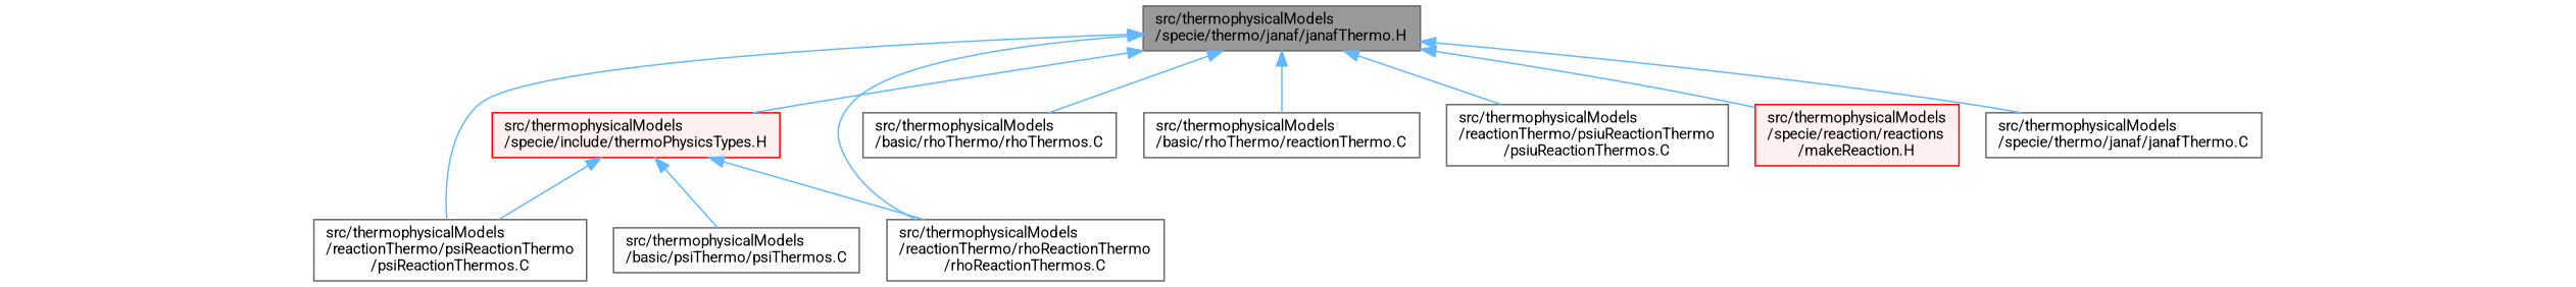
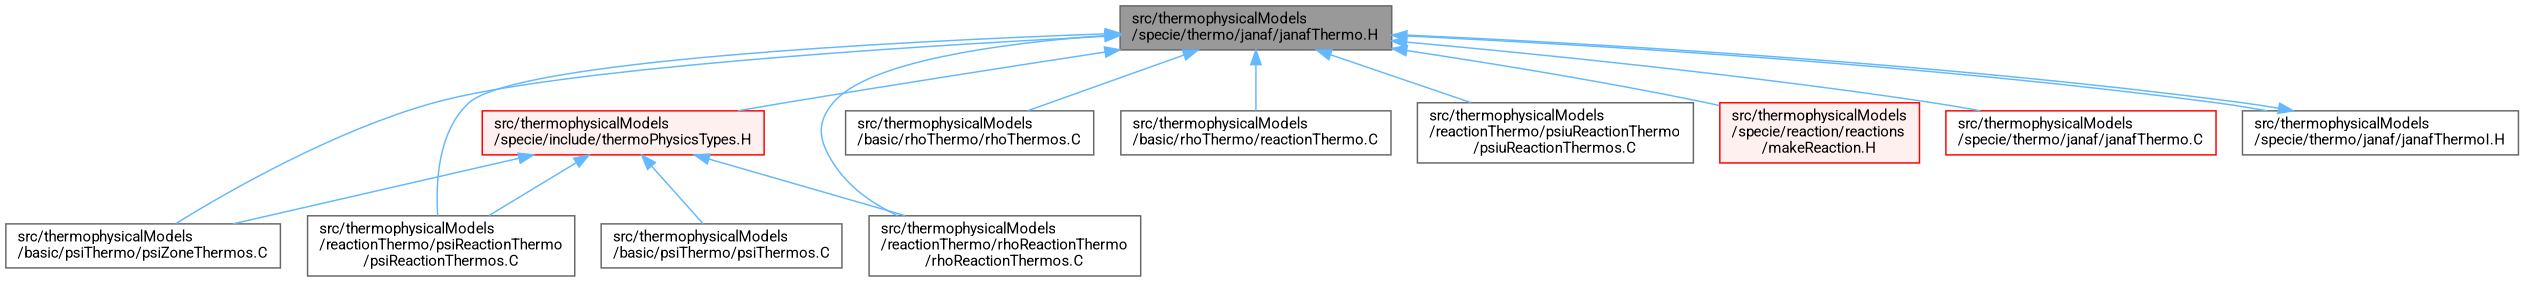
  digraph {
    fontname=Roboto
    node [color=grey40 fillcolor=white fontname=Roboto fontsize=10 shape=box style=filled]
    edge [color=steelblue1 dir=back fontname=Roboto fontsize=10 labelfontname=Helvetica labelfontsize=10 style=solid]
    n1 [color=gray40 fillcolor=grey60 fontcolor=black height=0.2 label="src/thermophysicalModels\l/specie/thermo/janaf/janafThermo.H" width=0.4]
+   n2 [height=0.2 label="src/thermophysicalModels\l/basic/psiThermo/psiZoneThermos.C" width=0.4]
    n3 [height=0.2 label="src/thermophysicalModels\l/basic/rhoThermo/rhoThermos.C" width=0.4]
    n4 [height=0.2 label="src/thermophysicalModels\l/basic/rhoThermo/reactionThermo.C" width=0.4]
    n5 [height=0.2 label="src/thermophysicalModels\l/reactionThermo/psiReactionThermo\l/psiReactionThermos.C" width=0.4]
    n6 [height=0.2 label="src/thermophysicalModels\l/reactionThermo/psiuReactionThermo\l/psiuReactionThermos.C" width=0.4]
    n7 [height=0.2 label="src/thermophysicalModels\l/reactionThermo/rhoReactionThermo\l/rhoReactionThermos.C" width=0.4]
    n8 [color=red fillcolor="#FFF0F0" height=0.2 label="src/thermophysicalModels\l/specie/include/thermoPhysicsTypes.H" width=0.4]
    n9 [color=red fillcolor="#FFF0F0" height=0.2 label="src/thermophysicalModels\l/specie/reaction/reactions\l/makeReaction.H" width=0.4]
-   n10 [height=0.2 label="src/thermophysicalModels\l/specie/thermo/janaf/janafThermo.C" width=0.4]
+   n10 [color=red height=0.2 label="src/thermophysicalModels\l/specie/thermo/janaf/janafThermo.C" width=0.4]
+   n11 [height=0.2 label="src/thermophysicalModels\l/specie/thermo/janaf/janafThermoI.H" width=0.4]
    n12 [height=0.2 label="src/thermophysicalModels\l/basic/psiThermo/psiThermos.C" width=0.4]
+   n1 -> n2
    n1 -> n3
    n1 -> n4
    n1 -> n5
    n1 -> n6
    n1 -> n7
    n1 -> n8
    n1 -> n9
    n1 -> n10
+   n1 -> n11
+   n8 -> n2
    n8 -> n5
    n8 -> n7
    n8 -> n12
+   n11 -> n1
  }
